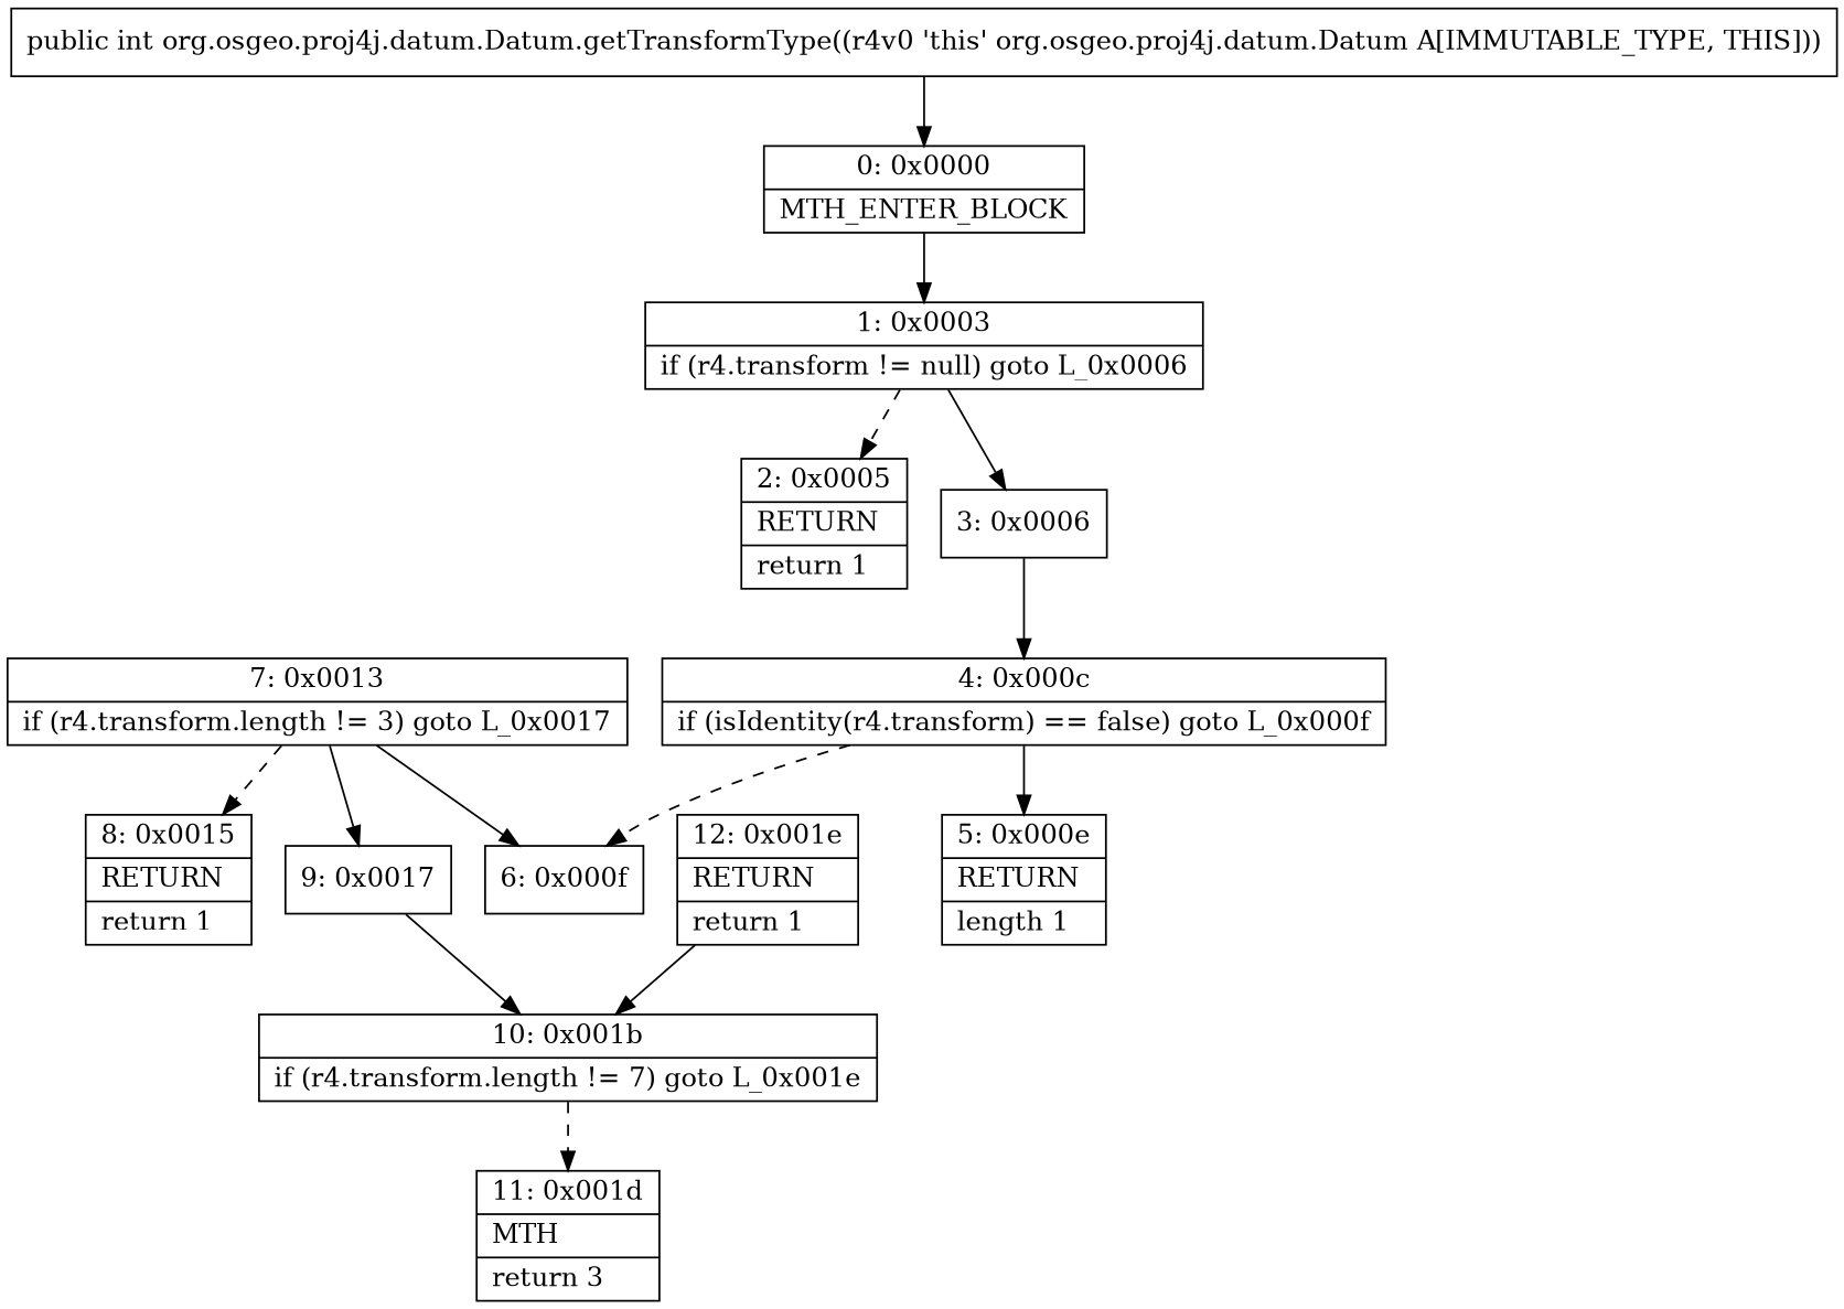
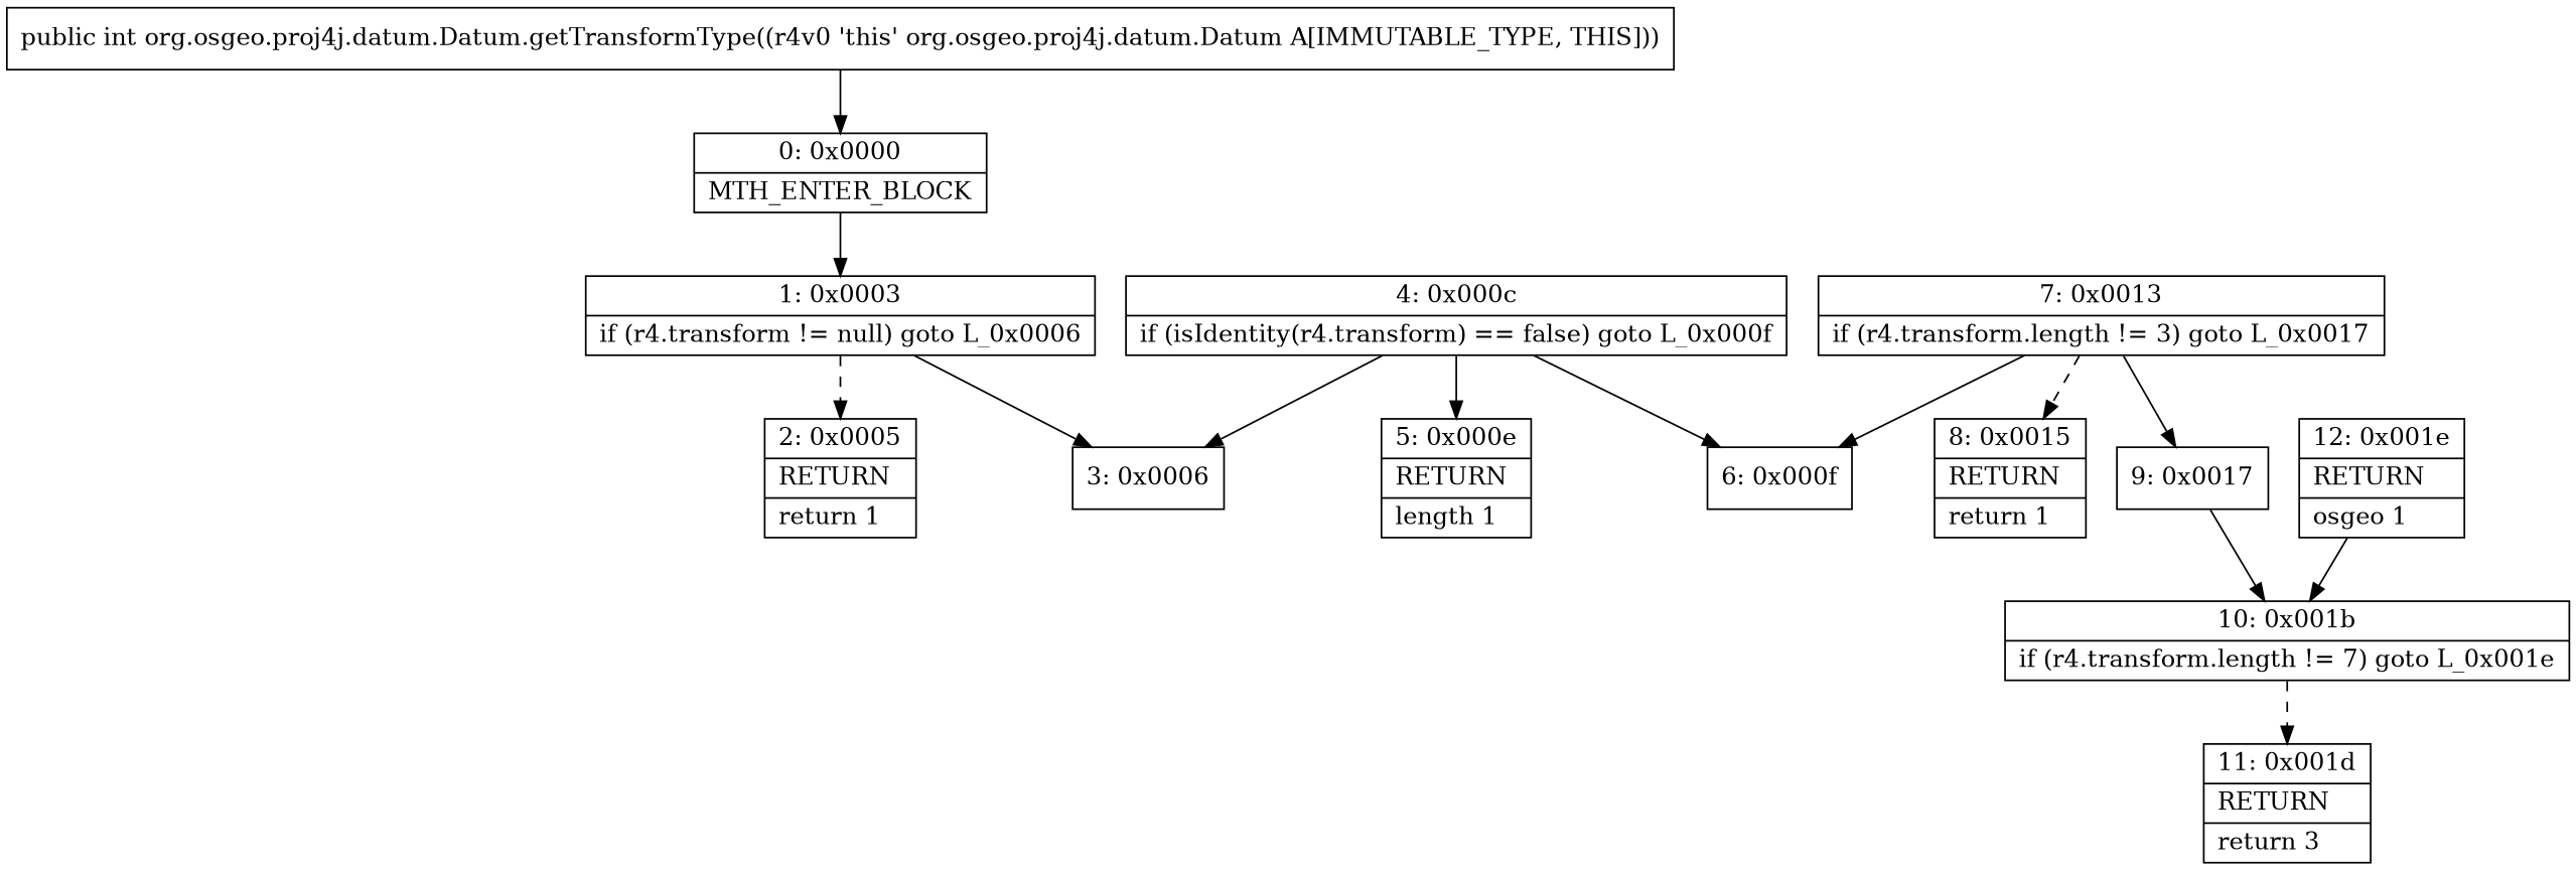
  digraph {
    node [shape=record]
    n1 [label="{0\:\ 0x0000|MTH_ENTER_BLOCK\l}"]
    n2 [label="{1\:\ 0x0003|if (r4.transform != null) goto L_0x0006\l}"]
    n3 [label="{2\:\ 0x0005|RETURN\l|return 1\l}"]
    n4 [label="{3\:\ 0x0006}"]
    n5 [label="{4\:\ 0x000c|if (isIdentity(r4.transform) == false) goto L_0x000f\l}"]
    n6 [label="{5\:\ 0x000e|RETURN\l|length 1\l}"]
    n7 [label="{6\:\ 0x000f}"]
    n8 [label="{7\:\ 0x0013|if (r4.transform.length != 3) goto L_0x0017\l}"]
    n9 [label="{8\:\ 0x0015|RETURN\l|return 1\l}"]
    n10 [label="{9\:\ 0x0017}"]
    n11 [label="{10\:\ 0x001b|if (r4.transform.length != 7) goto L_0x001e\l}"]
-   n12 [label="{11\:\ 0x001d|MTH\l|return 3\l}"]
-   n13 [label="{12\:\ 0x001e|RETURN\l|return 1\l}"]
+   n12 [label="{11\:\ 0x001d|RETURN\l|return 3\l}"]
+   n13 [label="{12\:\ 0x001e|RETURN\l|osgeo 1\l}"]
    n14 [label="{public int org.osgeo.proj4j.datum.Datum.getTransformType((r4v0 'this' org.osgeo.proj4j.datum.Datum A[IMMUTABLE_TYPE, THIS])) }"]
    n1 -> n2
    n2 -> n3 [style=dashed]
    n2 -> n4
-   n4 -> n5
+   n5 -> n4
    n5 -> n6 [style=solid]
-   n5 -> n7 [style=dashed]
+   n5 -> n7
    n8 -> n7
    n8 -> n9 [style=dashed]
    n8 -> n10
    n10 -> n11
    n11 -> n12 [style=dashed]
    n13 -> n11
    n14 -> n1
  }
